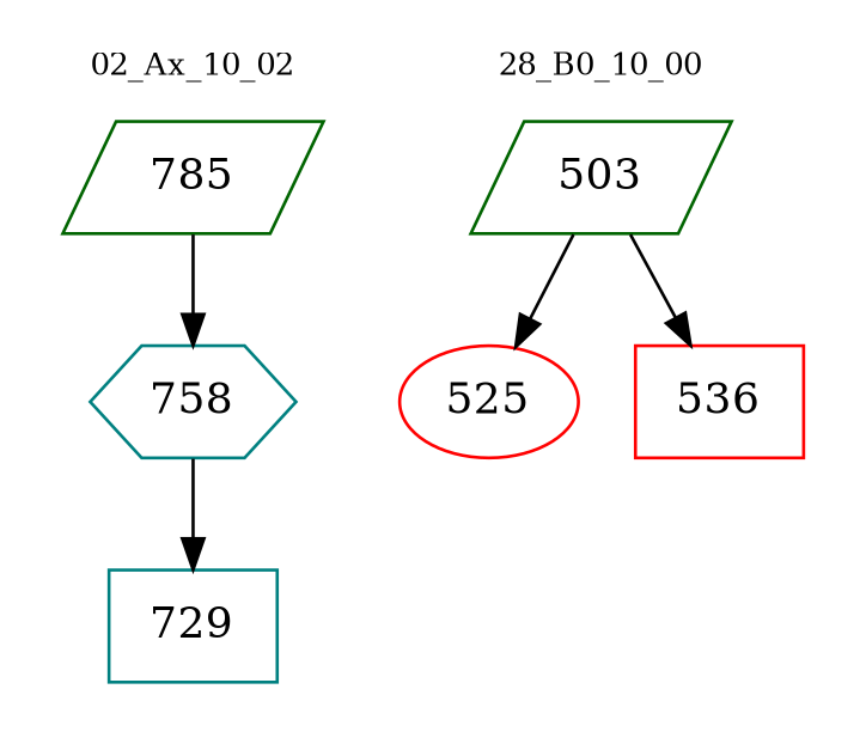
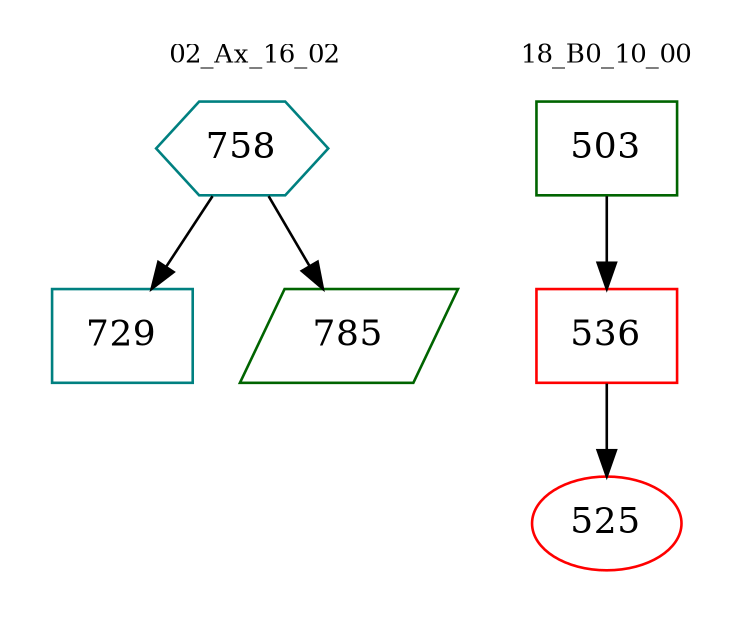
  digraph {
    node [color=teal shape=box]
    edge [color=black]
    n1 [label=758 shape=hexagon]
    n2 [label=729]
    n3 [color=darkgreen label=785 shape=parallelogram]
-   n4 [color=darkgreen label=503 shape=parallelogram]
+   n4 [color=darkgreen label=503]
    n5 [color=red label=525 shape=ellipse]
    n6 [color=red label=536]
    subgraph cluster_1 {
      color=white
      fontsize=10
-     label="02_Ax_10_02"
+     label="02_Ax_16_02"
      n1
      n2
      n3
    }
    subgraph cluster_2 {
      color=white
      fontsize=10
-     label="28_B0_10_00"
+     label="18_B0_10_00"
      n4
      n5
      n6
    }
    n1 -> n2
-   n3 -> n1
-   n4 -> n5
+   n1 -> n3
+   n6 -> n5
    n4 -> n6
  }
